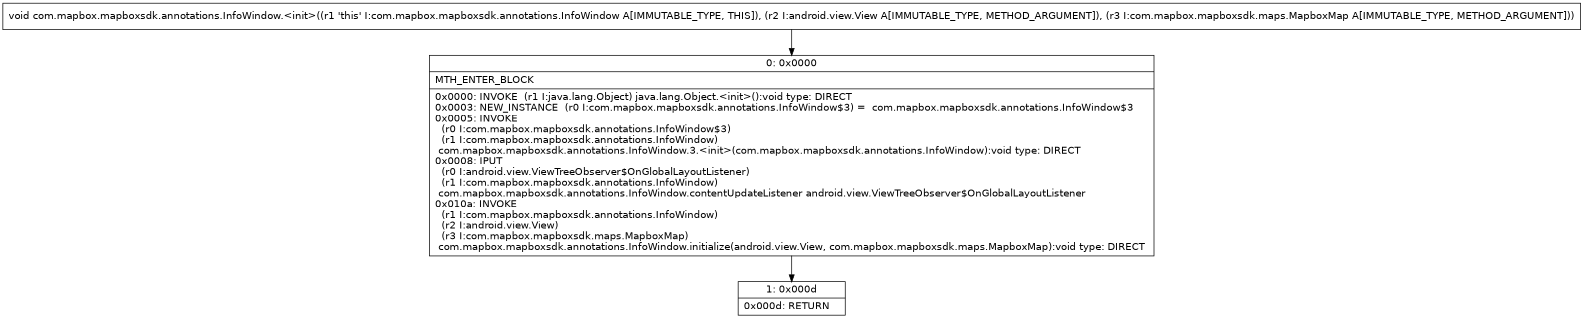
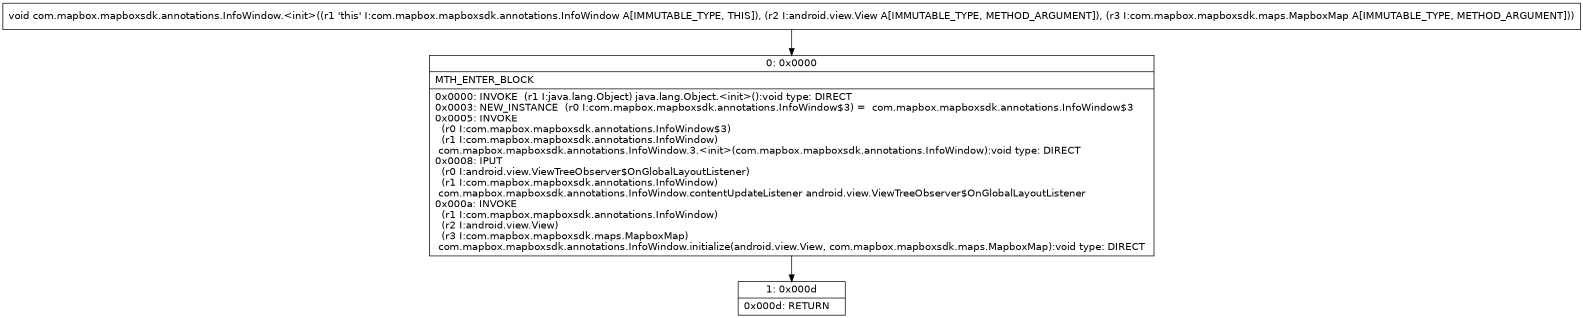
  digraph {
    fontname="DejaVu Sans"
    node [shape=record fontname="DejaVu Sans"]
    edge [fontname="DejaVu Sans"]
-   n1 [label="{0\:\ 0x0000|MTH_ENTER_BLOCK\l|0x0000: INVOKE  (r1 I:java.lang.Object) java.lang.Object.\<init\>():void type: DIRECT \l0x0003: NEW_INSTANCE  (r0 I:com.mapbox.mapboxsdk.annotations.InfoWindow$3) =  com.mapbox.mapboxsdk.annotations.InfoWindow$3 \l0x0005: INVOKE  \l  (r0 I:com.mapbox.mapboxsdk.annotations.InfoWindow$3)\l  (r1 I:com.mapbox.mapboxsdk.annotations.InfoWindow)\l com.mapbox.mapboxsdk.annotations.InfoWindow.3.\<init\>(com.mapbox.mapboxsdk.annotations.InfoWindow):void type: DIRECT \l0x0008: IPUT  \l  (r0 I:android.view.ViewTreeObserver$OnGlobalLayoutListener)\l  (r1 I:com.mapbox.mapboxsdk.annotations.InfoWindow)\l com.mapbox.mapboxsdk.annotations.InfoWindow.contentUpdateListener android.view.ViewTreeObserver$OnGlobalLayoutListener \l0x010a: INVOKE  \l  (r1 I:com.mapbox.mapboxsdk.annotations.InfoWindow)\l  (r2 I:android.view.View)\l  (r3 I:com.mapbox.mapboxsdk.maps.MapboxMap)\l com.mapbox.mapboxsdk.annotations.InfoWindow.initialize(android.view.View, com.mapbox.mapboxsdk.maps.MapboxMap):void type: DIRECT \l}"]
+   n1 [label="{0\:\ 0x0000|MTH_ENTER_BLOCK\l|0x0000: INVOKE  (r1 I:java.lang.Object) java.lang.Object.\<init\>():void type: DIRECT \l0x0003: NEW_INSTANCE  (r0 I:com.mapbox.mapboxsdk.annotations.InfoWindow$3) =  com.mapbox.mapboxsdk.annotations.InfoWindow$3 \l0x0005: INVOKE  \l  (r0 I:com.mapbox.mapboxsdk.annotations.InfoWindow$3)\l  (r1 I:com.mapbox.mapboxsdk.annotations.InfoWindow)\l com.mapbox.mapboxsdk.annotations.InfoWindow.3.\<init\>(com.mapbox.mapboxsdk.annotations.InfoWindow):void type: DIRECT \l0x0008: IPUT  \l  (r0 I:android.view.ViewTreeObserver$OnGlobalLayoutListener)\l  (r1 I:com.mapbox.mapboxsdk.annotations.InfoWindow)\l com.mapbox.mapboxsdk.annotations.InfoWindow.contentUpdateListener android.view.ViewTreeObserver$OnGlobalLayoutListener \l0x000a: INVOKE  \l  (r1 I:com.mapbox.mapboxsdk.annotations.InfoWindow)\l  (r2 I:android.view.View)\l  (r3 I:com.mapbox.mapboxsdk.maps.MapboxMap)\l com.mapbox.mapboxsdk.annotations.InfoWindow.initialize(android.view.View, com.mapbox.mapboxsdk.maps.MapboxMap):void type: DIRECT \l}"]
    n2 [label="{1\:\ 0x000d|0x000d: RETURN   \l}"]
    n3 [label="{void com.mapbox.mapboxsdk.annotations.InfoWindow.\<init\>((r1 'this' I:com.mapbox.mapboxsdk.annotations.InfoWindow A[IMMUTABLE_TYPE, THIS]), (r2 I:android.view.View A[IMMUTABLE_TYPE, METHOD_ARGUMENT]), (r3 I:com.mapbox.mapboxsdk.maps.MapboxMap A[IMMUTABLE_TYPE, METHOD_ARGUMENT])) }"]
    n1 -> n2
    n3 -> n1
  }
